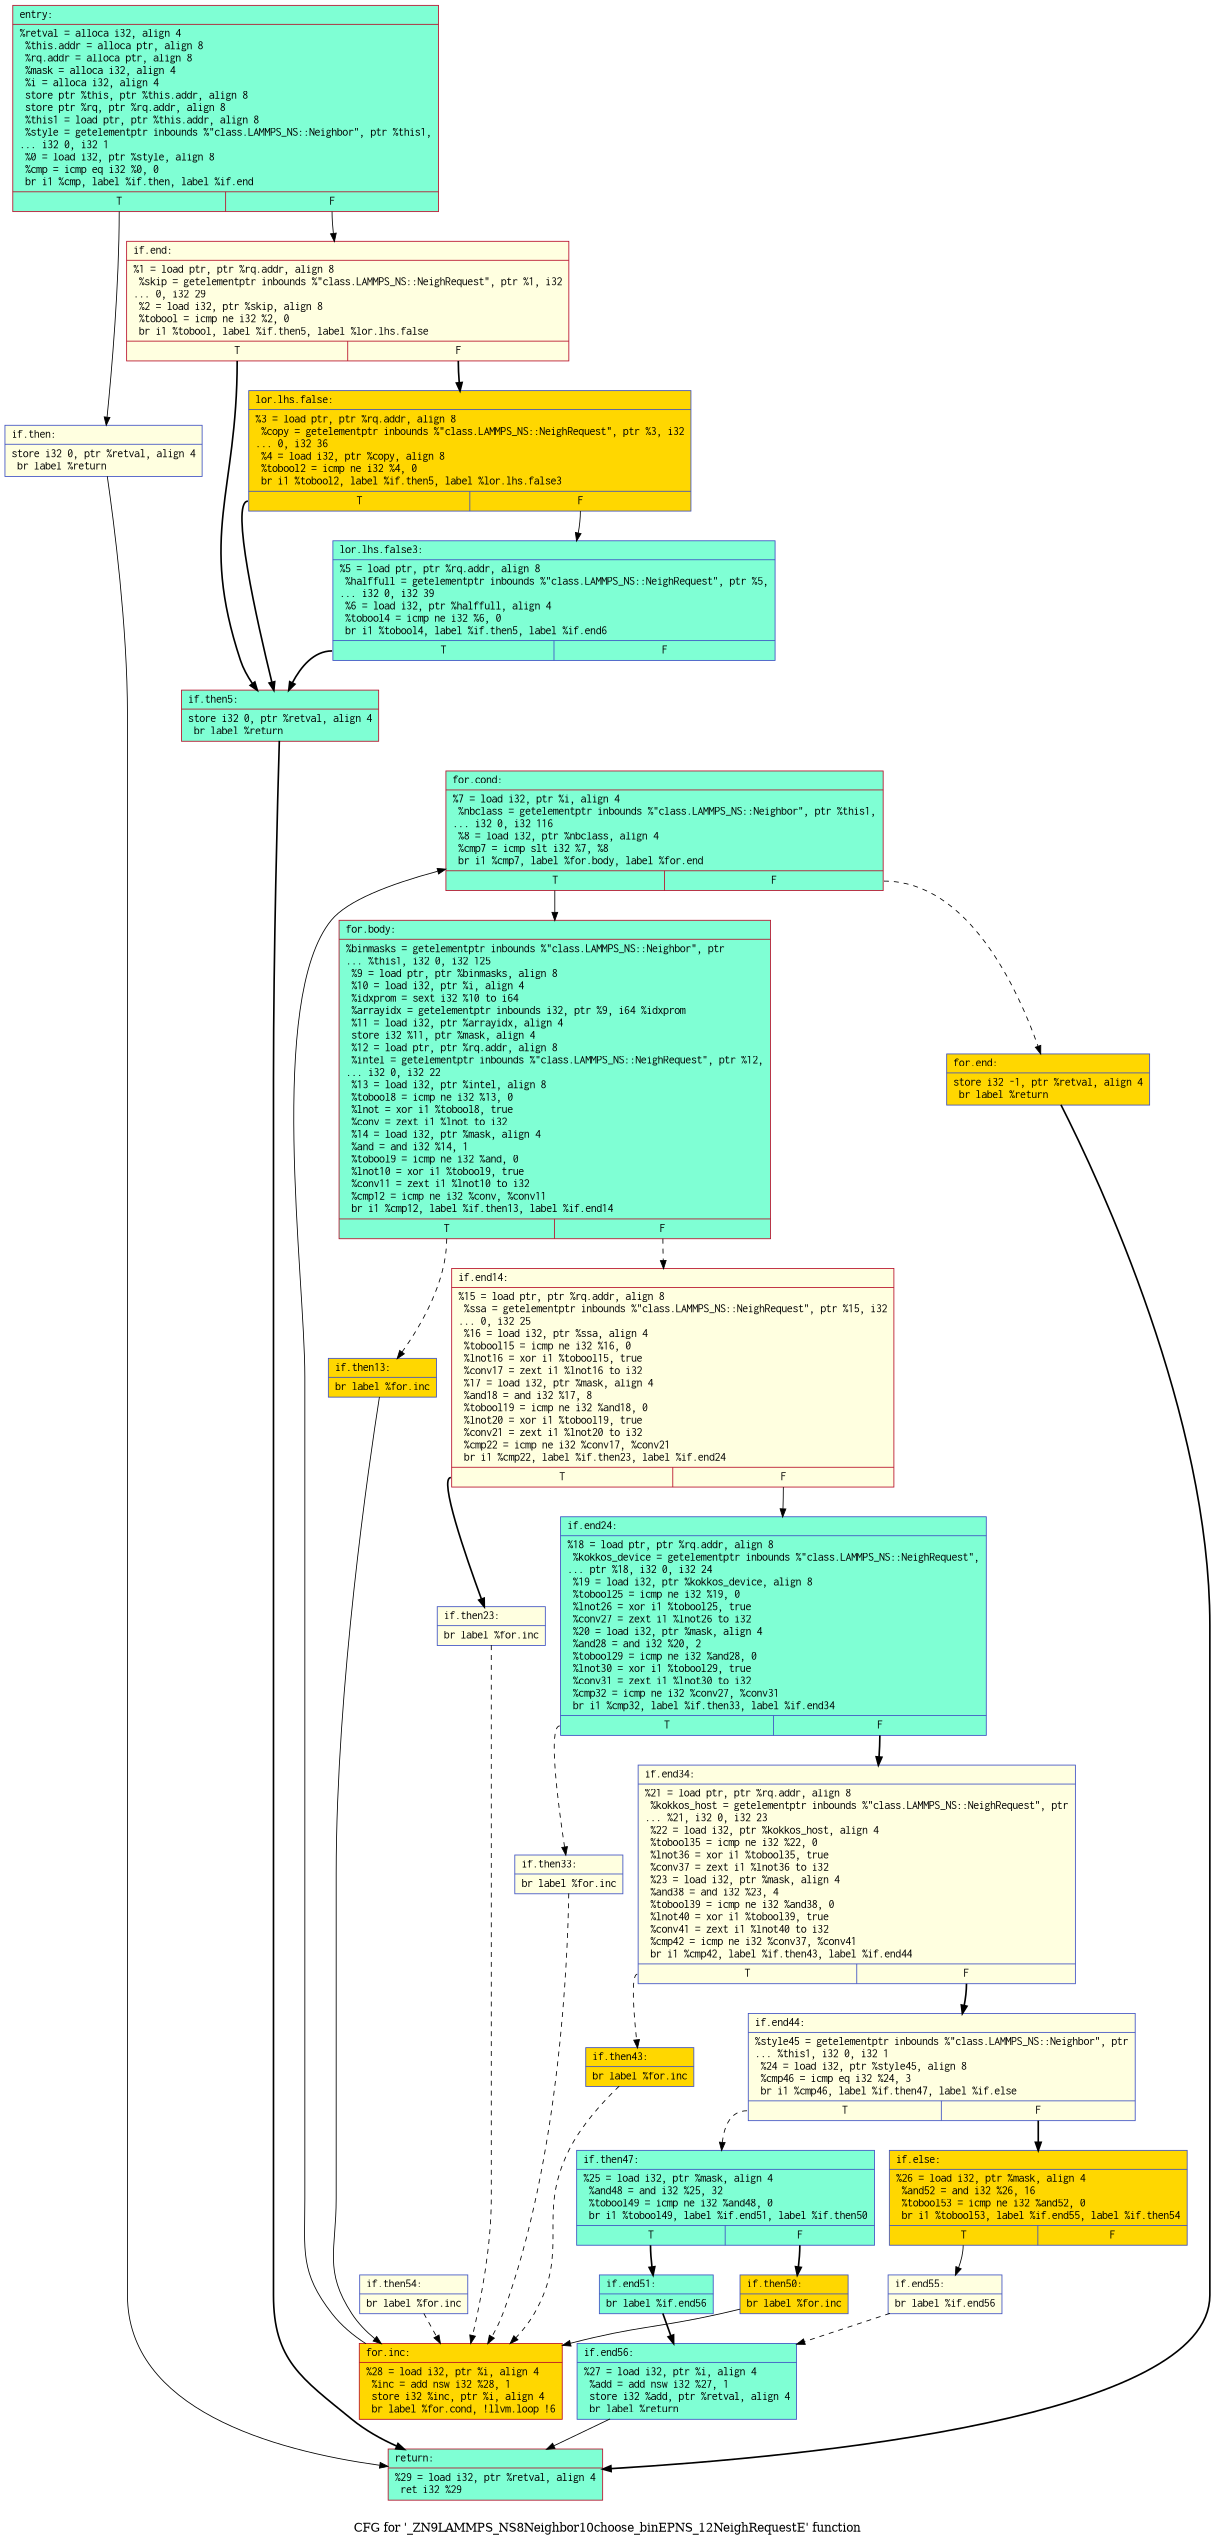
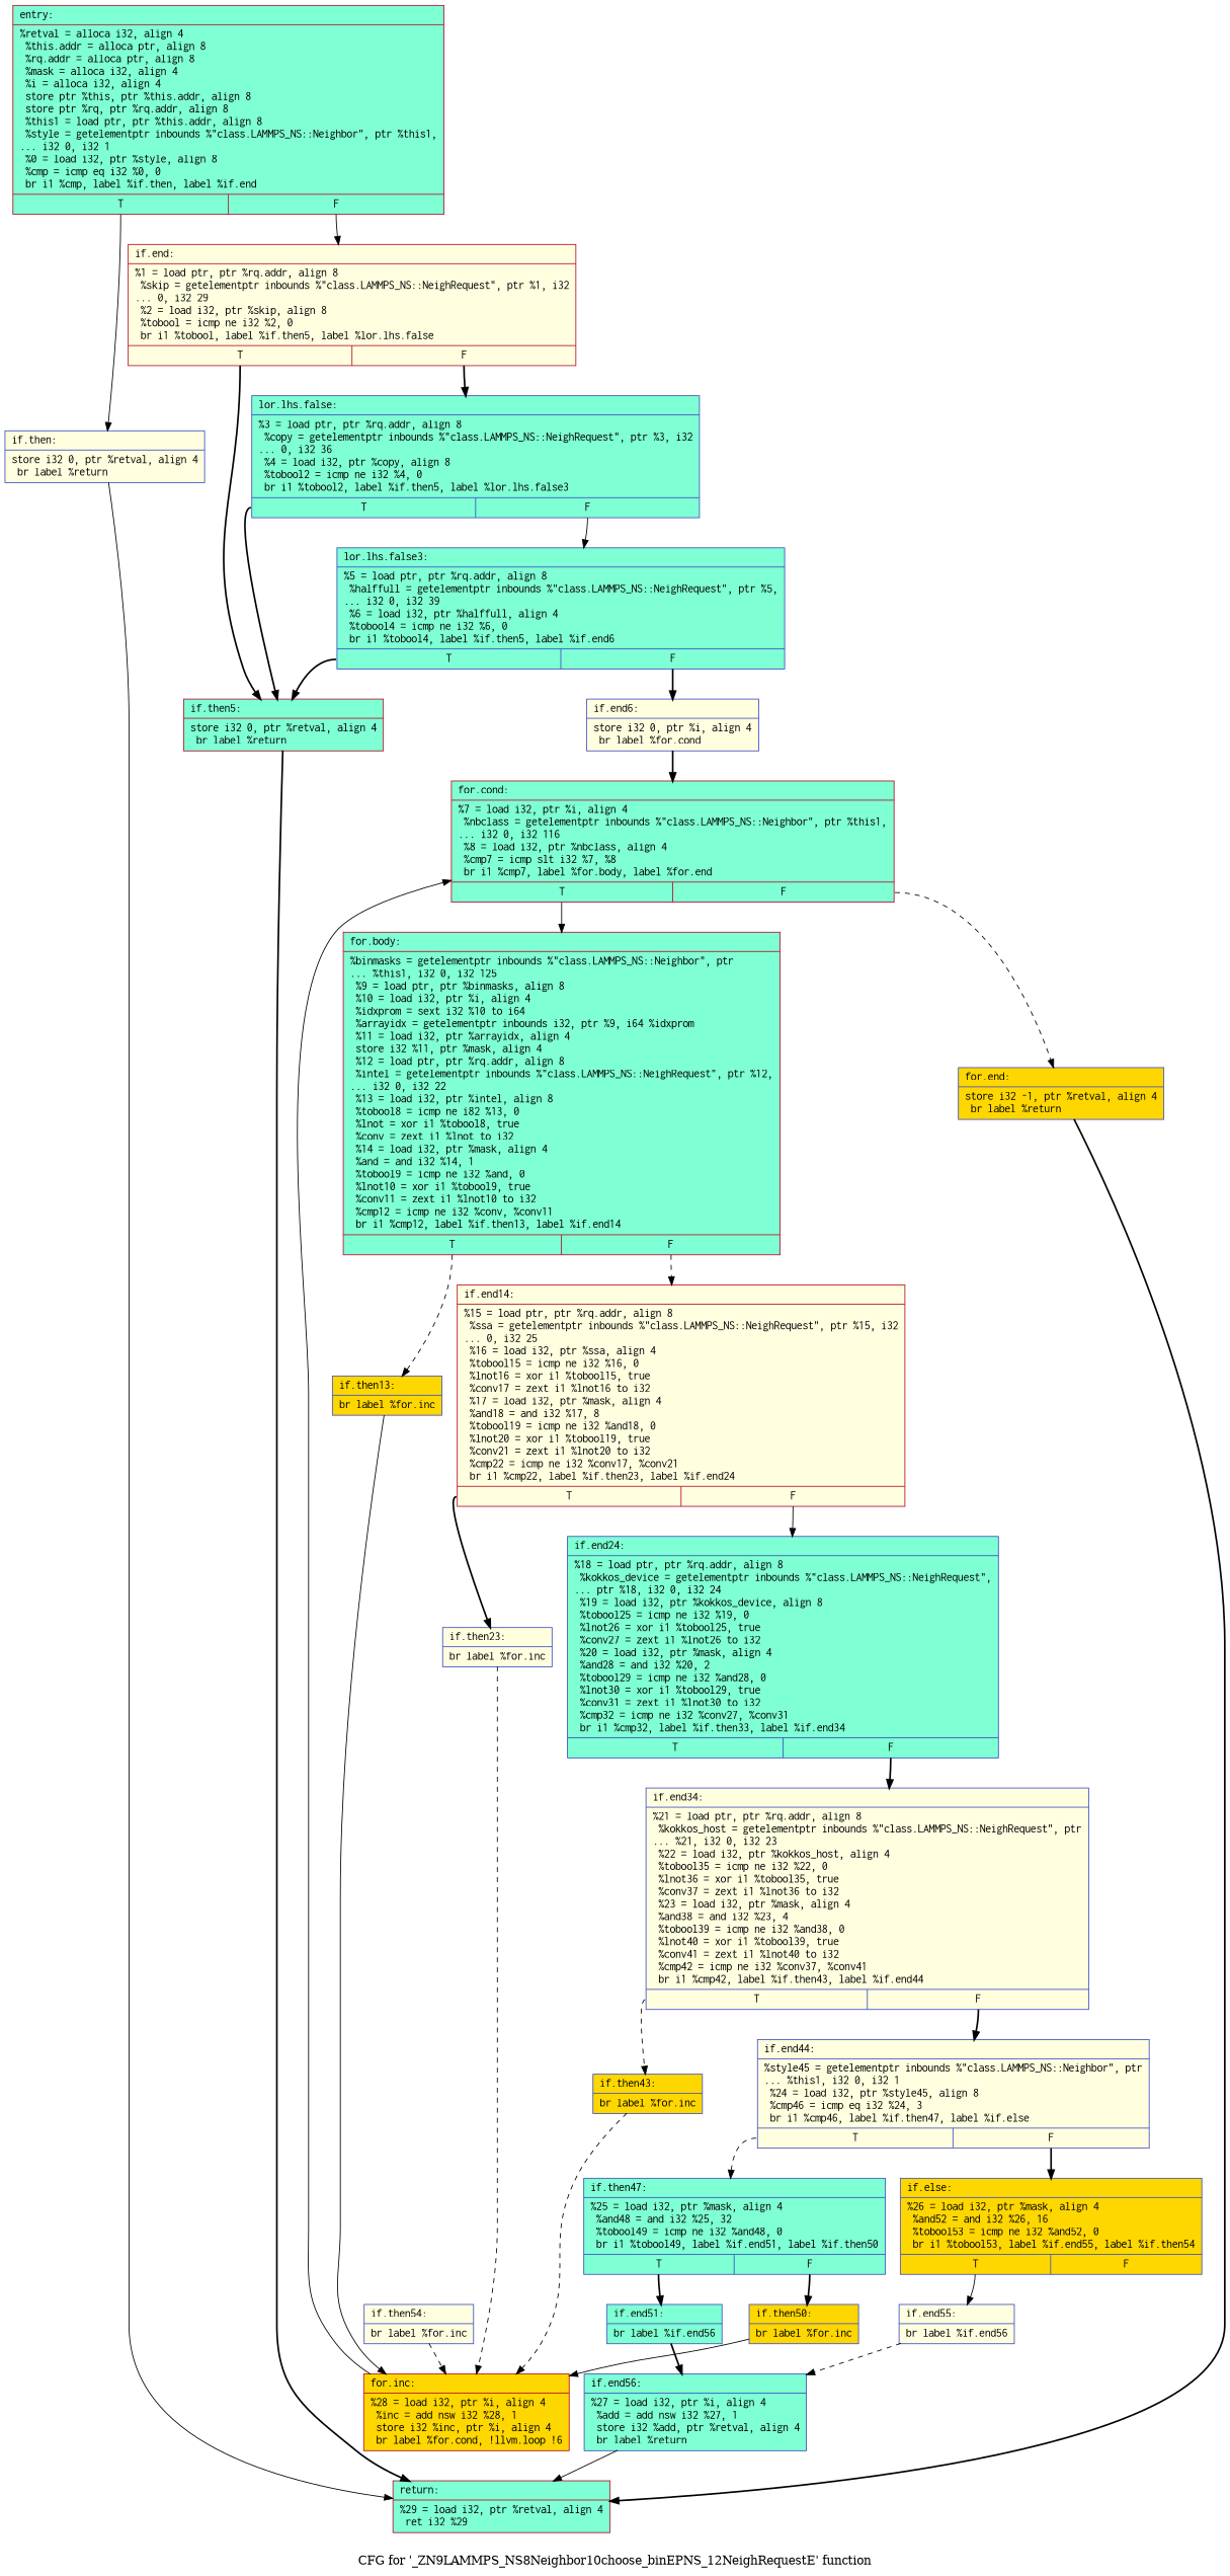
  digraph {
    label="CFG for '_ZN9LAMMPS_NS8Neighbor10choose_binEPNS_12NeighRequestE' function"
    node [color="#3d50c3ff" fillcolor=aquamarine fontname=Courier shape=record style=filled]
    edge [style=bold]
    n1 [color="#b70d28ff" label="{entry:\l|  %retval = alloca i32, align 4\l  %this.addr = alloca ptr, align 8\l  %rq.addr = alloca ptr, align 8\l  %mask = alloca i32, align 4\l  %i = alloca i32, align 4\l  store ptr %this, ptr %this.addr, align 8\l  store ptr %rq, ptr %rq.addr, align 8\l  %this1 = load ptr, ptr %this.addr, align 8\l  %style = getelementptr inbounds %\"class.LAMMPS_NS::Neighbor\", ptr %this1,\l... i32 0, i32 1\l  %0 = load i32, ptr %style, align 8\l  %cmp = icmp eq i32 %0, 0\l  br i1 %cmp, label %if.then, label %if.end\l|{<s0>T|<s1>F}}"]
    n2 [fillcolor=lightyellow label="{if.then:\l|  store i32 0, ptr %retval, align 4\l  br label %return\l}"]
    n3 [color="#b70d28ff" fillcolor=lightyellow label="{if.end:\l|  %1 = load ptr, ptr %rq.addr, align 8\l  %skip = getelementptr inbounds %\"class.LAMMPS_NS::NeighRequest\", ptr %1, i32\l... 0, i32 29\l  %2 = load i32, ptr %skip, align 8\l  %tobool = icmp ne i32 %2, 0\l  br i1 %tobool, label %if.then5, label %lor.lhs.false\l|{<s0>T|<s1>F}}"]
    n4 [color="#b70d28ff" label="{return:\l|  %29 = load i32, ptr %retval, align 4\l  ret i32 %29\l}"]
    n5 [color="#b70d28ff" label="{if.then5:\l|  store i32 0, ptr %retval, align 4\l  br label %return\l}"]
-   n6 [fillcolor=gold label="{lor.lhs.false:\l|  %3 = load ptr, ptr %rq.addr, align 8\l  %copy = getelementptr inbounds %\"class.LAMMPS_NS::NeighRequest\", ptr %3, i32\l... 0, i32 36\l  %4 = load i32, ptr %copy, align 8\l  %tobool2 = icmp ne i32 %4, 0\l  br i1 %tobool2, label %if.then5, label %lor.lhs.false3\l|{<s0>T|<s1>F}}"]
+   n6 [label="{lor.lhs.false:\l|  %3 = load ptr, ptr %rq.addr, align 8\l  %copy = getelementptr inbounds %\"class.LAMMPS_NS::NeighRequest\", ptr %3, i32\l... 0, i32 36\l  %4 = load i32, ptr %copy, align 8\l  %tobool2 = icmp ne i32 %4, 0\l  br i1 %tobool2, label %if.then5, label %lor.lhs.false3\l|{<s0>T|<s1>F}}"]
    n7 [label="{lor.lhs.false3:\l|  %5 = load ptr, ptr %rq.addr, align 8\l  %halffull = getelementptr inbounds %\"class.LAMMPS_NS::NeighRequest\", ptr %5,\l... i32 0, i32 39\l  %6 = load i32, ptr %halffull, align 4\l  %tobool4 = icmp ne i32 %6, 0\l  br i1 %tobool4, label %if.then5, label %if.end6\l|{<s0>T|<s1>F}}"]
+   n8 [fillcolor=lightyellow label="{if.end6:\l|  store i32 0, ptr %i, align 4\l  br label %for.cond\l}"]
    n9 [color="#b70d28ff" label="{for.cond:\l|  %7 = load i32, ptr %i, align 4\l  %nbclass = getelementptr inbounds %\"class.LAMMPS_NS::Neighbor\", ptr %this1,\l... i32 0, i32 116\l  %8 = load i32, ptr %nbclass, align 4\l  %cmp7 = icmp slt i32 %7, %8\l  br i1 %cmp7, label %for.body, label %for.end\l|{<s0>T|<s1>F}}"]
-   n10 [color="#b70d28ff" label="{for.body:\l|  %binmasks = getelementptr inbounds %\"class.LAMMPS_NS::Neighbor\", ptr\l... %this1, i32 0, i32 125\l  %9 = load ptr, ptr %binmasks, align 8\l  %10 = load i32, ptr %i, align 4\l  %idxprom = sext i32 %10 to i64\l  %arrayidx = getelementptr inbounds i32, ptr %9, i64 %idxprom\l  %11 = load i32, ptr %arrayidx, align 4\l  store i32 %11, ptr %mask, align 4\l  %12 = load ptr, ptr %rq.addr, align 8\l  %intel = getelementptr inbounds %\"class.LAMMPS_NS::NeighRequest\", ptr %12,\l... i32 0, i32 22\l  %13 = load i32, ptr %intel, align 8\l  %tobool8 = icmp ne i32 %13, 0\l  %lnot = xor i1 %tobool8, true\l  %conv = zext i1 %lnot to i32\l  %14 = load i32, ptr %mask, align 4\l  %and = and i32 %14, 1\l  %tobool9 = icmp ne i32 %and, 0\l  %lnot10 = xor i1 %tobool9, true\l  %conv11 = zext i1 %lnot10 to i32\l  %cmp12 = icmp ne i32 %conv, %conv11\l  br i1 %cmp12, label %if.then13, label %if.end14\l|{<s0>T|<s1>F}}"]
+   n10 [color="#b70d28ff" label="{for.body:\l|  %binmasks = getelementptr inbounds %\"class.LAMMPS_NS::Neighbor\", ptr\l... %this1, i32 0, i32 125\l  %9 = load ptr, ptr %binmasks, align 8\l  %10 = load i32, ptr %i, align 4\l  %idxprom = sext i32 %10 to i64\l  %arrayidx = getelementptr inbounds i32, ptr %9, i64 %idxprom\l  %11 = load i32, ptr %arrayidx, align 4\l  store i32 %11, ptr %mask, align 4\l  %12 = load ptr, ptr %rq.addr, align 8\l  %intel = getelementptr inbounds %\"class.LAMMPS_NS::NeighRequest\", ptr %12,\l... i32 0, i32 22\l  %13 = load i32, ptr %intel, align 8\l  %tobool8 = icmp ne i82 %13, 0\l  %lnot = xor i1 %tobool8, true\l  %conv = zext i1 %lnot to i32\l  %14 = load i32, ptr %mask, align 4\l  %and = and i32 %14, 1\l  %tobool9 = icmp ne i32 %and, 0\l  %lnot10 = xor i1 %tobool9, true\l  %conv11 = zext i1 %lnot10 to i32\l  %cmp12 = icmp ne i32 %conv, %conv11\l  br i1 %cmp12, label %if.then13, label %if.end14\l|{<s0>T|<s1>F}}"]
    n11 [fillcolor=gold label="{for.end:\l|  store i32 -1, ptr %retval, align 4\l  br label %return\l}"]
    n12 [fillcolor=gold label="{if.then13:\l|  br label %for.inc\l}"]
    n13 [color="#b70d28ff" fillcolor=lightyellow label="{if.end14:\l|  %15 = load ptr, ptr %rq.addr, align 8\l  %ssa = getelementptr inbounds %\"class.LAMMPS_NS::NeighRequest\", ptr %15, i32\l... 0, i32 25\l  %16 = load i32, ptr %ssa, align 4\l  %tobool15 = icmp ne i32 %16, 0\l  %lnot16 = xor i1 %tobool15, true\l  %conv17 = zext i1 %lnot16 to i32\l  %17 = load i32, ptr %mask, align 4\l  %and18 = and i32 %17, 8\l  %tobool19 = icmp ne i32 %and18, 0\l  %lnot20 = xor i1 %tobool19, true\l  %conv21 = zext i1 %lnot20 to i32\l  %cmp22 = icmp ne i32 %conv17, %conv21\l  br i1 %cmp22, label %if.then23, label %if.end24\l|{<s0>T|<s1>F}}"]
    n14 [color="#b70d28ff" fillcolor=gold label="{for.inc:\l|  %28 = load i32, ptr %i, align 4\l  %inc = add nsw i32 %28, 1\l  store i32 %inc, ptr %i, align 4\l  br label %for.cond, !llvm.loop !6\l}"]
    n15 [fillcolor=lightyellow label="{if.then23:\l|  br label %for.inc\l}"]
    n16 [label="{if.end24:\l|  %18 = load ptr, ptr %rq.addr, align 8\l  %kokkos_device = getelementptr inbounds %\"class.LAMMPS_NS::NeighRequest\",\l... ptr %18, i32 0, i32 24\l  %19 = load i32, ptr %kokkos_device, align 8\l  %tobool25 = icmp ne i32 %19, 0\l  %lnot26 = xor i1 %tobool25, true\l  %conv27 = zext i1 %lnot26 to i32\l  %20 = load i32, ptr %mask, align 4\l  %and28 = and i32 %20, 2\l  %tobool29 = icmp ne i32 %and28, 0\l  %lnot30 = xor i1 %tobool29, true\l  %conv31 = zext i1 %lnot30 to i32\l  %cmp32 = icmp ne i32 %conv27, %conv31\l  br i1 %cmp32, label %if.then33, label %if.end34\l|{<s0>T|<s1>F}}"]
-   n17 [fillcolor=lightyellow label="{if.then33:\l|  br label %for.inc\l}"]
    n18 [fillcolor=lightyellow label="{if.end34:\l|  %21 = load ptr, ptr %rq.addr, align 8\l  %kokkos_host = getelementptr inbounds %\"class.LAMMPS_NS::NeighRequest\", ptr\l... %21, i32 0, i32 23\l  %22 = load i32, ptr %kokkos_host, align 4\l  %tobool35 = icmp ne i32 %22, 0\l  %lnot36 = xor i1 %tobool35, true\l  %conv37 = zext i1 %lnot36 to i32\l  %23 = load i32, ptr %mask, align 4\l  %and38 = and i32 %23, 4\l  %tobool39 = icmp ne i32 %and38, 0\l  %lnot40 = xor i1 %tobool39, true\l  %conv41 = zext i1 %lnot40 to i32\l  %cmp42 = icmp ne i32 %conv37, %conv41\l  br i1 %cmp42, label %if.then43, label %if.end44\l|{<s0>T|<s1>F}}"]
    n19 [fillcolor=gold label="{if.then43:\l|  br label %for.inc\l}"]
    n20 [fillcolor=lightyellow label="{if.end44:\l|  %style45 = getelementptr inbounds %\"class.LAMMPS_NS::Neighbor\", ptr\l... %this1, i32 0, i32 1\l  %24 = load i32, ptr %style45, align 8\l  %cmp46 = icmp eq i32 %24, 3\l  br i1 %cmp46, label %if.then47, label %if.else\l|{<s0>T|<s1>F}}"]
    n21 [label="{if.then47:\l|  %25 = load i32, ptr %mask, align 4\l  %and48 = and i32 %25, 32\l  %tobool49 = icmp ne i32 %and48, 0\l  br i1 %tobool49, label %if.end51, label %if.then50\l|{<s0>T|<s1>F}}"]
    n22 [fillcolor=gold label="{if.else:\l|  %26 = load i32, ptr %mask, align 4\l  %and52 = and i32 %26, 16\l  %tobool53 = icmp ne i32 %and52, 0\l  br i1 %tobool53, label %if.end55, label %if.then54\l|{<s0>T|<s1>F}}"]
    n23 [label="{if.end51:\l|  br label %if.end56\l}"]
    n24 [fillcolor=gold label="{if.then50:\l|  br label %for.inc\l}"]
    n25 [fillcolor=lightyellow label="{if.end55:\l|  br label %if.end56\l}"]
    n26 [label="{if.end56:\l|  %27 = load i32, ptr %i, align 4\l  %add = add nsw i32 %27, 1\l  store i32 %add, ptr %retval, align 4\l  br label %return\l}"]
    n27 [fillcolor=lightyellow label="{if.then54:\l|  br label %for.inc\l}"]
    n1 -> n2 [style=solid tailport=s0]
    n1 -> n3 [style=solid tailport=s1]
    n2 -> n4 [style=solid]
    n3 -> n5 [tailport=s0]
    n3 -> n6 [tailport=s1]
    n5 -> n4
    n6 -> n5 [tailport=s0]
    n6 -> n7 [style=solid tailport=s1]
    n7 -> n5 [tailport=s0]
+   n7 -> n8 [tailport=s1]
+   n8 -> n9
    n9 -> n10 [style=solid tailport=s0]
    n9 -> n11 [style=dashed tailport=s1]
    n10 -> n12 [style=dashed tailport=s0]
    n10 -> n13 [style=dashed tailport=s1]
    n11 -> n4
    n12 -> n14 [style=solid]
    n13 -> n15 [tailport=s0]
    n13 -> n16 [style=solid tailport=s1]
    n14 -> n9 [style=solid]
    n15 -> n14 [style=dashed]
-   n16 -> n17 [style=dashed tailport=s0]
    n16 -> n18 [tailport=s1]
-   n17 -> n14 [style=dashed]
    n18 -> n19 [style=dashed tailport=s0]
    n18 -> n20 [tailport=s1]
    n19 -> n14 [style=dashed]
    n20 -> n21 [style=dashed tailport=s0]
    n20 -> n22 [tailport=s1]
    n21 -> n23 [tailport=s0]
    n21 -> n24 [tailport=s1]
    n22 -> n25 [style=solid tailport=s0]
    n23 -> n26
    n24 -> n14 [style=solid]
    n25 -> n26 [style=dashed]
    n26 -> n4 [style=solid]
    n27 -> n14 [style=dashed]
  }
